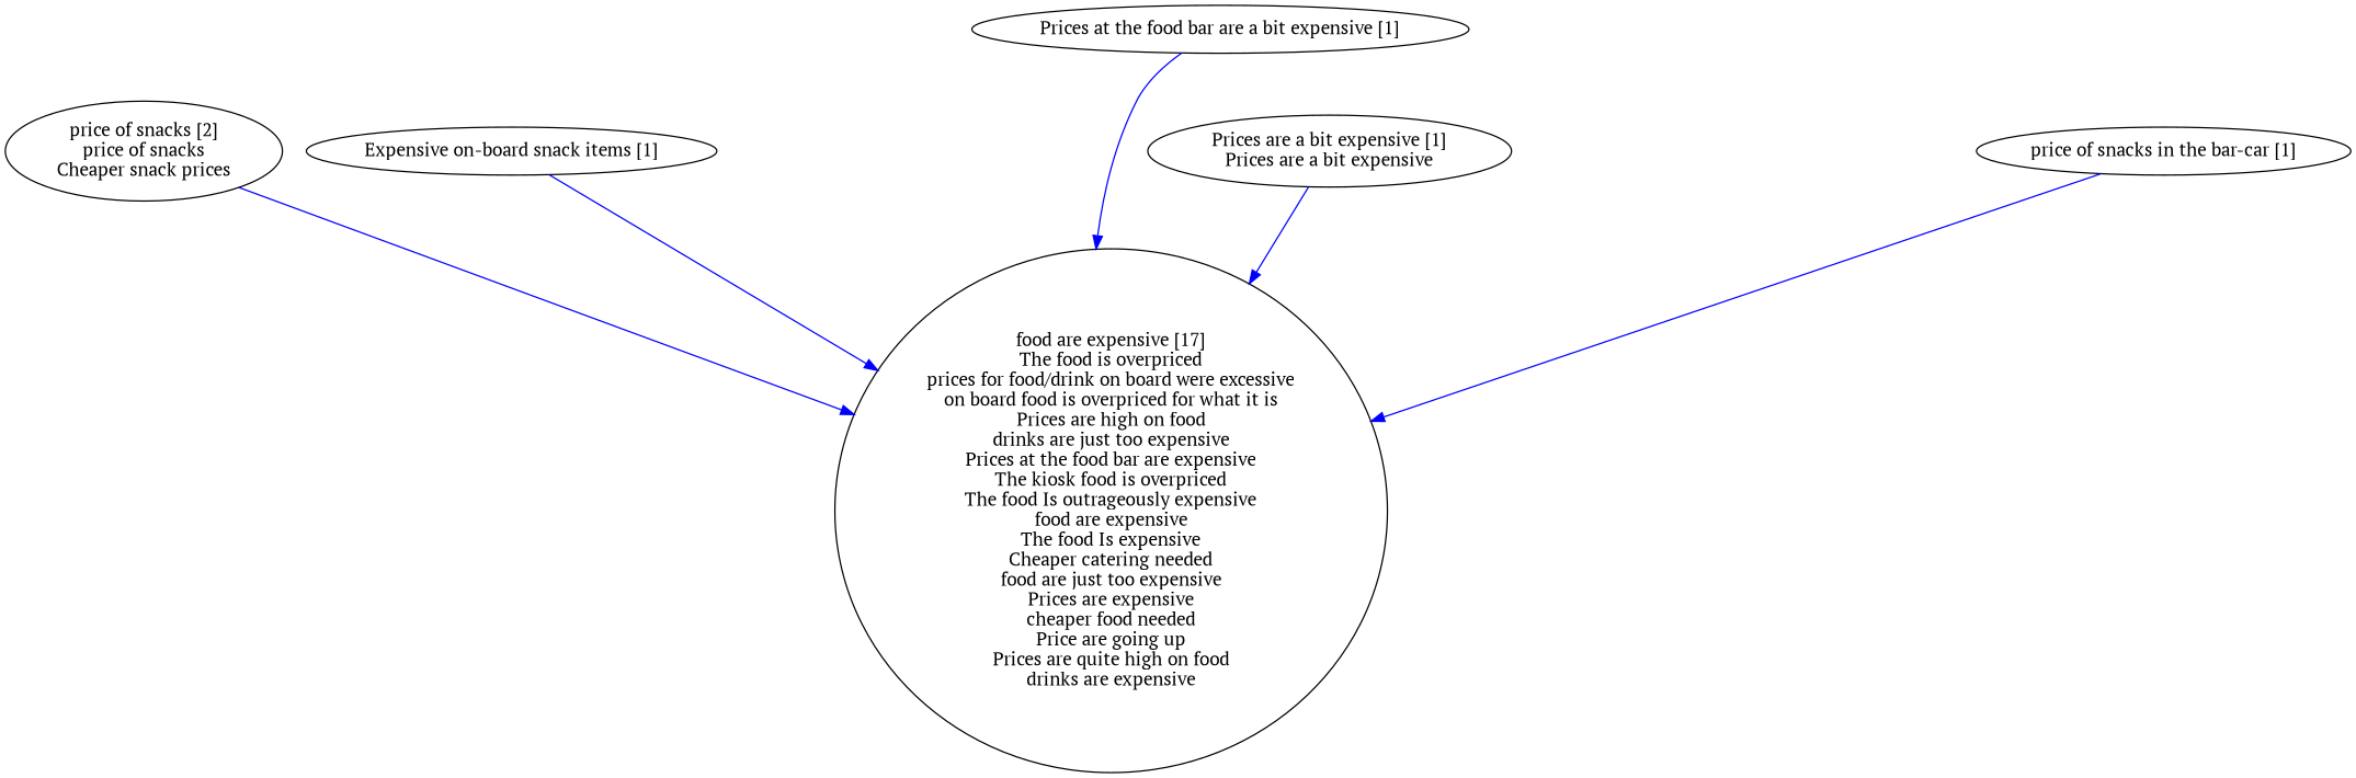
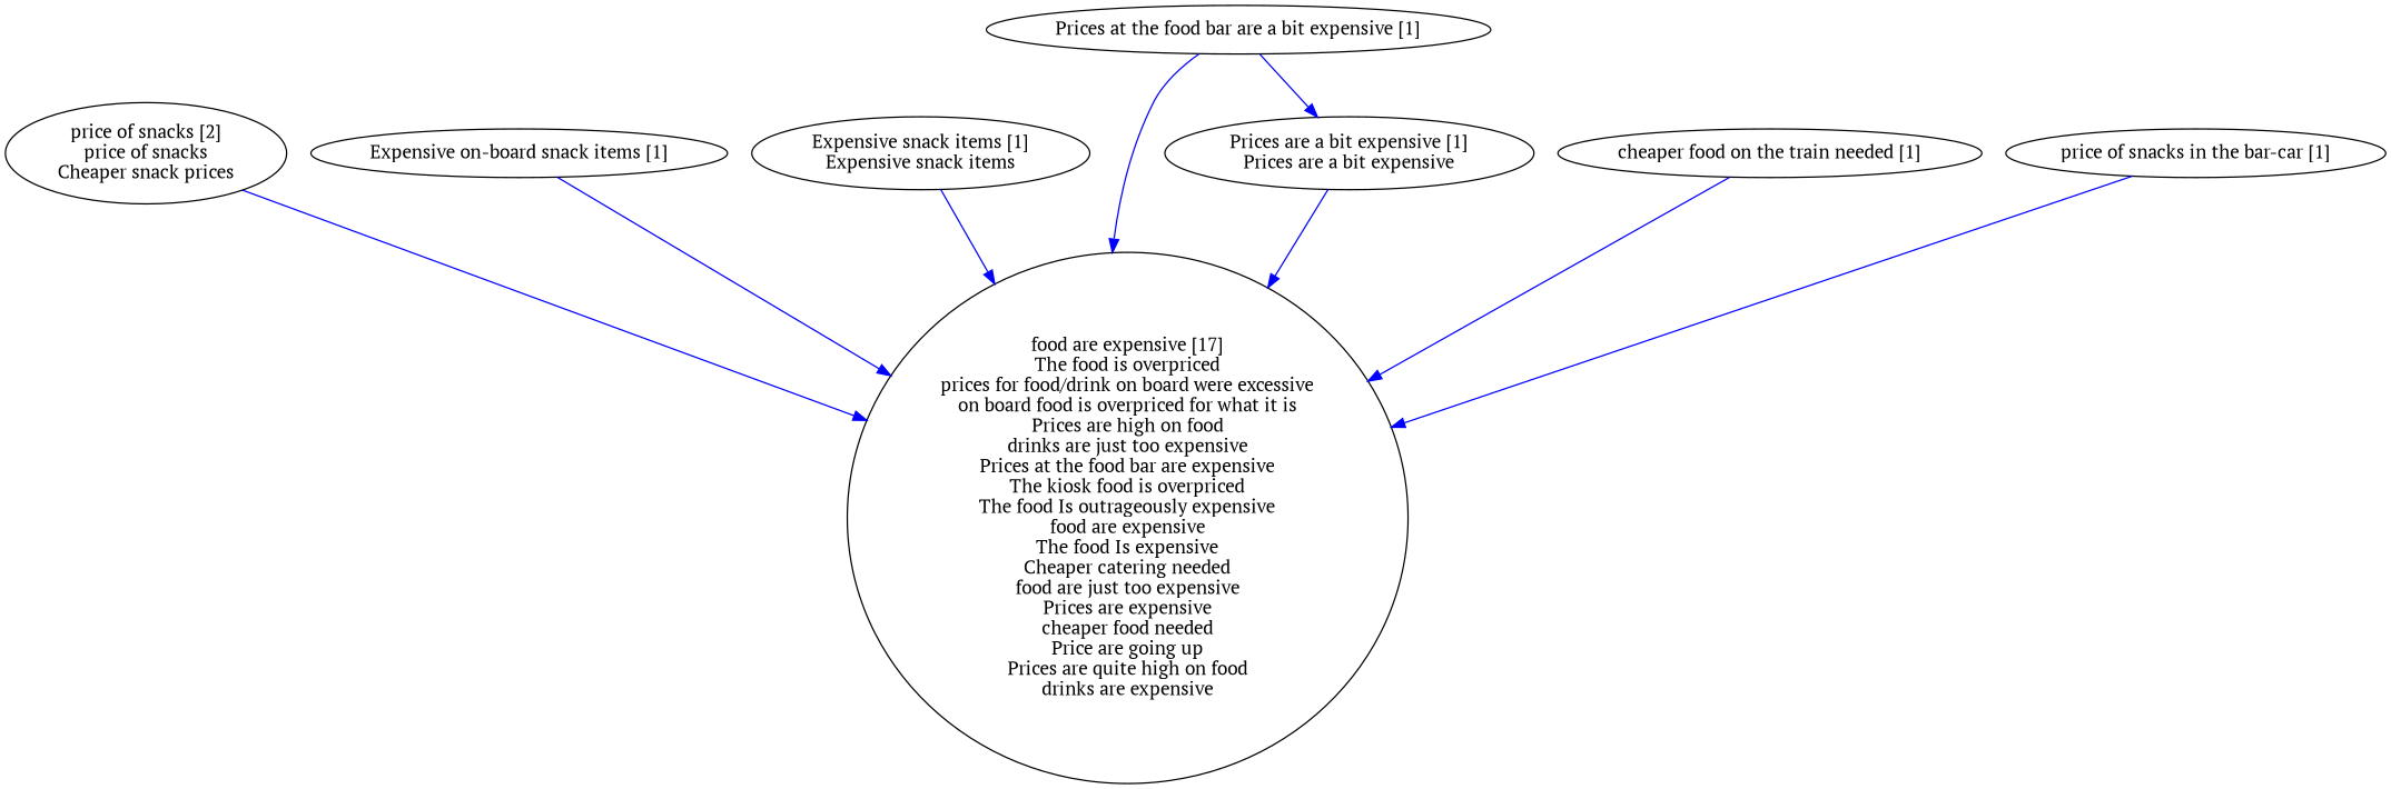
  digraph {
    fontname="PT Serif"
    node [fontname="PT Serif"]
    edge [color=blue fontname="PT Serif"]
    "price of snacks [2]\nprice of snacks\nCheaper snack prices"
    "food are expensive [17]\nThe food is overpriced\nprices for food/drink on board were excessive\non board food is overpriced for what it is\nPrices are high on food\ndrinks are just too expensive\nPrices at the food bar are expensive\nThe kiosk food is overpriced\nThe food Is outrageously expensive\nfood are expensive\nThe food Is expensive\nCheaper catering needed\nfood are just too expensive\nPrices are expensive\ncheaper food needed\nPrice are going up\nPrices are quite high on food\ndrinks are expensive"
    "Expensive on-board snack items [1]"
+   "Expensive snack items [1]\nExpensive snack items"
    "Prices at the food bar are a bit expensive [1]"
    "Prices are a bit expensive [1]\nPrices are a bit expensive"
+   "cheaper food on the train needed [1]"
    "price of snacks in the bar-car [1]"
    "price of snacks [2]\nprice of snacks\nCheaper snack prices" -> "food are expensive [17]\nThe food is overpriced\nprices for food/drink on board were excessive\non board food is overpriced for what it is\nPrices are high on food\ndrinks are just too expensive\nPrices at the food bar are expensive\nThe kiosk food is overpriced\nThe food Is outrageously expensive\nfood are expensive\nThe food Is expensive\nCheaper catering needed\nfood are just too expensive\nPrices are expensive\ncheaper food needed\nPrice are going up\nPrices are quite high on food\ndrinks are expensive"
    "Expensive on-board snack items [1]" -> "food are expensive [17]\nThe food is overpriced\nprices for food/drink on board were excessive\non board food is overpriced for what it is\nPrices are high on food\ndrinks are just too expensive\nPrices at the food bar are expensive\nThe kiosk food is overpriced\nThe food Is outrageously expensive\nfood are expensive\nThe food Is expensive\nCheaper catering needed\nfood are just too expensive\nPrices are expensive\ncheaper food needed\nPrice are going up\nPrices are quite high on food\ndrinks are expensive"
+   "Expensive snack items [1]\nExpensive snack items" -> "food are expensive [17]\nThe food is overpriced\nprices for food/drink on board were excessive\non board food is overpriced for what it is\nPrices are high on food\ndrinks are just too expensive\nPrices at the food bar are expensive\nThe kiosk food is overpriced\nThe food Is outrageously expensive\nfood are expensive\nThe food Is expensive\nCheaper catering needed\nfood are just too expensive\nPrices are expensive\ncheaper food needed\nPrice are going up\nPrices are quite high on food\ndrinks are expensive"
    "Prices at the food bar are a bit expensive [1]" -> "food are expensive [17]\nThe food is overpriced\nprices for food/drink on board were excessive\non board food is overpriced for what it is\nPrices are high on food\ndrinks are just too expensive\nPrices at the food bar are expensive\nThe kiosk food is overpriced\nThe food Is outrageously expensive\nfood are expensive\nThe food Is expensive\nCheaper catering needed\nfood are just too expensive\nPrices are expensive\ncheaper food needed\nPrice are going up\nPrices are quite high on food\ndrinks are expensive"
+   "Prices at the food bar are a bit expensive [1]" -> "Prices are a bit expensive [1]\nPrices are a bit expensive"
    "Prices are a bit expensive [1]\nPrices are a bit expensive" -> "food are expensive [17]\nThe food is overpriced\nprices for food/drink on board were excessive\non board food is overpriced for what it is\nPrices are high on food\ndrinks are just too expensive\nPrices at the food bar are expensive\nThe kiosk food is overpriced\nThe food Is outrageously expensive\nfood are expensive\nThe food Is expensive\nCheaper catering needed\nfood are just too expensive\nPrices are expensive\ncheaper food needed\nPrice are going up\nPrices are quite high on food\ndrinks are expensive"
+   "cheaper food on the train needed [1]" -> "food are expensive [17]\nThe food is overpriced\nprices for food/drink on board were excessive\non board food is overpriced for what it is\nPrices are high on food\ndrinks are just too expensive\nPrices at the food bar are expensive\nThe kiosk food is overpriced\nThe food Is outrageously expensive\nfood are expensive\nThe food Is expensive\nCheaper catering needed\nfood are just too expensive\nPrices are expensive\ncheaper food needed\nPrice are going up\nPrices are quite high on food\ndrinks are expensive"
    "price of snacks in the bar-car [1]" -> "food are expensive [17]\nThe food is overpriced\nprices for food/drink on board were excessive\non board food is overpriced for what it is\nPrices are high on food\ndrinks are just too expensive\nPrices at the food bar are expensive\nThe kiosk food is overpriced\nThe food Is outrageously expensive\nfood are expensive\nThe food Is expensive\nCheaper catering needed\nfood are just too expensive\nPrices are expensive\ncheaper food needed\nPrice are going up\nPrices are quite high on food\ndrinks are expensive"
  }
